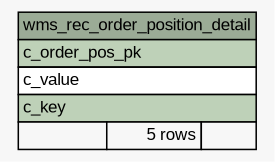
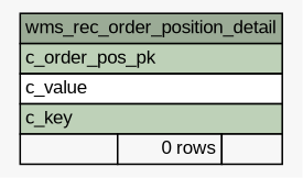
  digraph {
    bgcolor="#f7f7f7"
    fontname="Liberation Sans"
    fontsize=11
    nodesep=0.18
    rankdir=RL
    ranksep=0.46
-   n1 [fontname="Liberation Sans" fontsize=11 label=<     <TABLE BORDER="0" CELLBORDER="1" CELLSPACING="0" BGCOLOR="#ffffff">       <TR><TD COLSPAN="3" BGCOLOR="#9bab96" ALIGN="CENTER">wms_rec_order_position_detail</TD></TR>       <TR><TD PORT="c_order_pos_pk" COLSPAN="3" BGCOLOR="#bed1b8" ALIGN="LEFT">c_order_pos_pk</TD></TR>       <TR><TD PORT="c_value" COLSPAN="3" ALIGN="LEFT">c_value</TD></TR>       <TR><TD PORT="c_key" COLSPAN="3" BGCOLOR="#bed1b8" ALIGN="LEFT">c_key</TD></TR>       <TR><TD ALIGN="LEFT" BGCOLOR="#f7f7f7">  </TD><TD ALIGN="RIGHT" BGCOLOR="#f7f7f7">5 rows</TD><TD ALIGN="RIGHT" BGCOLOR="#f7f7f7">  </TD></TR>     </TABLE>> shape=plaintext]
+   n1 [fontname="Liberation Sans" fontsize=11 label=<     <TABLE BORDER="0" CELLBORDER="1" CELLSPACING="0" BGCOLOR="#ffffff">       <TR><TD COLSPAN="3" BGCOLOR="#9bab96" ALIGN="CENTER">wms_rec_order_position_detail</TD></TR>       <TR><TD PORT="c_order_pos_pk" COLSPAN="3" BGCOLOR="#bed1b8" ALIGN="LEFT">c_order_pos_pk</TD></TR>       <TR><TD PORT="c_value" COLSPAN="3" ALIGN="LEFT">c_value</TD></TR>       <TR><TD PORT="c_key" COLSPAN="3" BGCOLOR="#bed1b8" ALIGN="LEFT">c_key</TD></TR>       <TR><TD ALIGN="LEFT" BGCOLOR="#f7f7f7">  </TD><TD ALIGN="RIGHT" BGCOLOR="#f7f7f7">0 rows</TD><TD ALIGN="RIGHT" BGCOLOR="#f7f7f7">  </TD></TR>     </TABLE>> shape=plaintext]
  }
